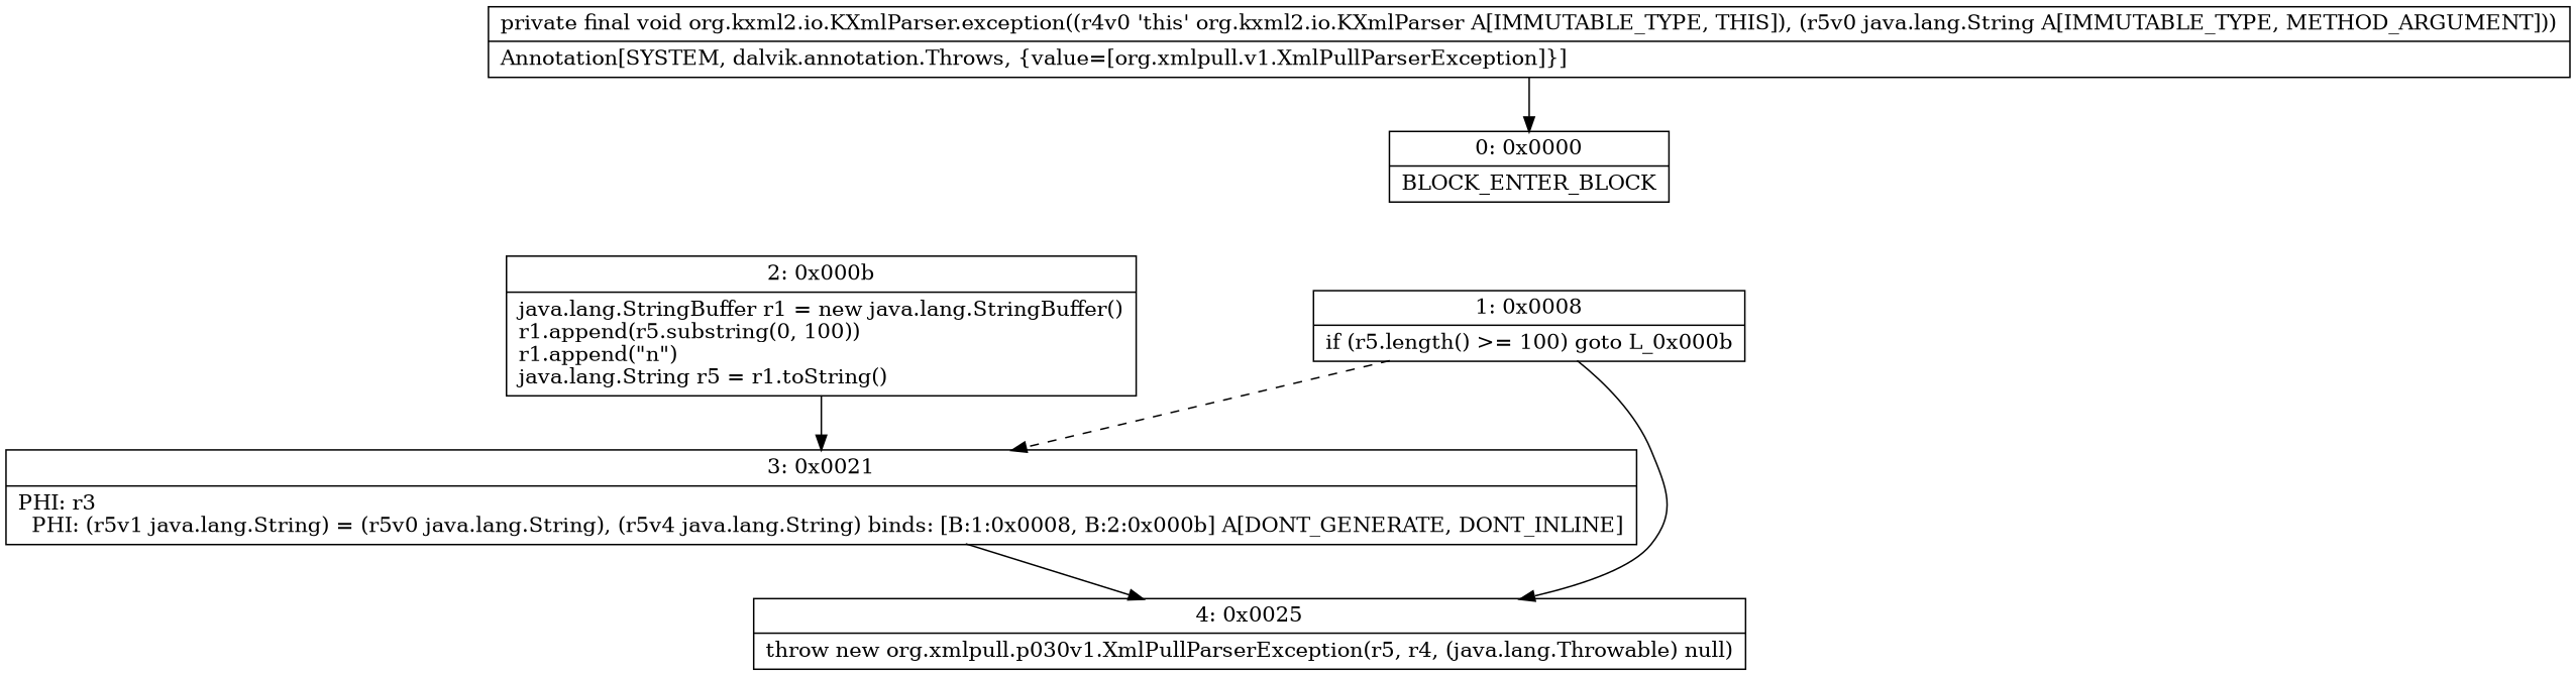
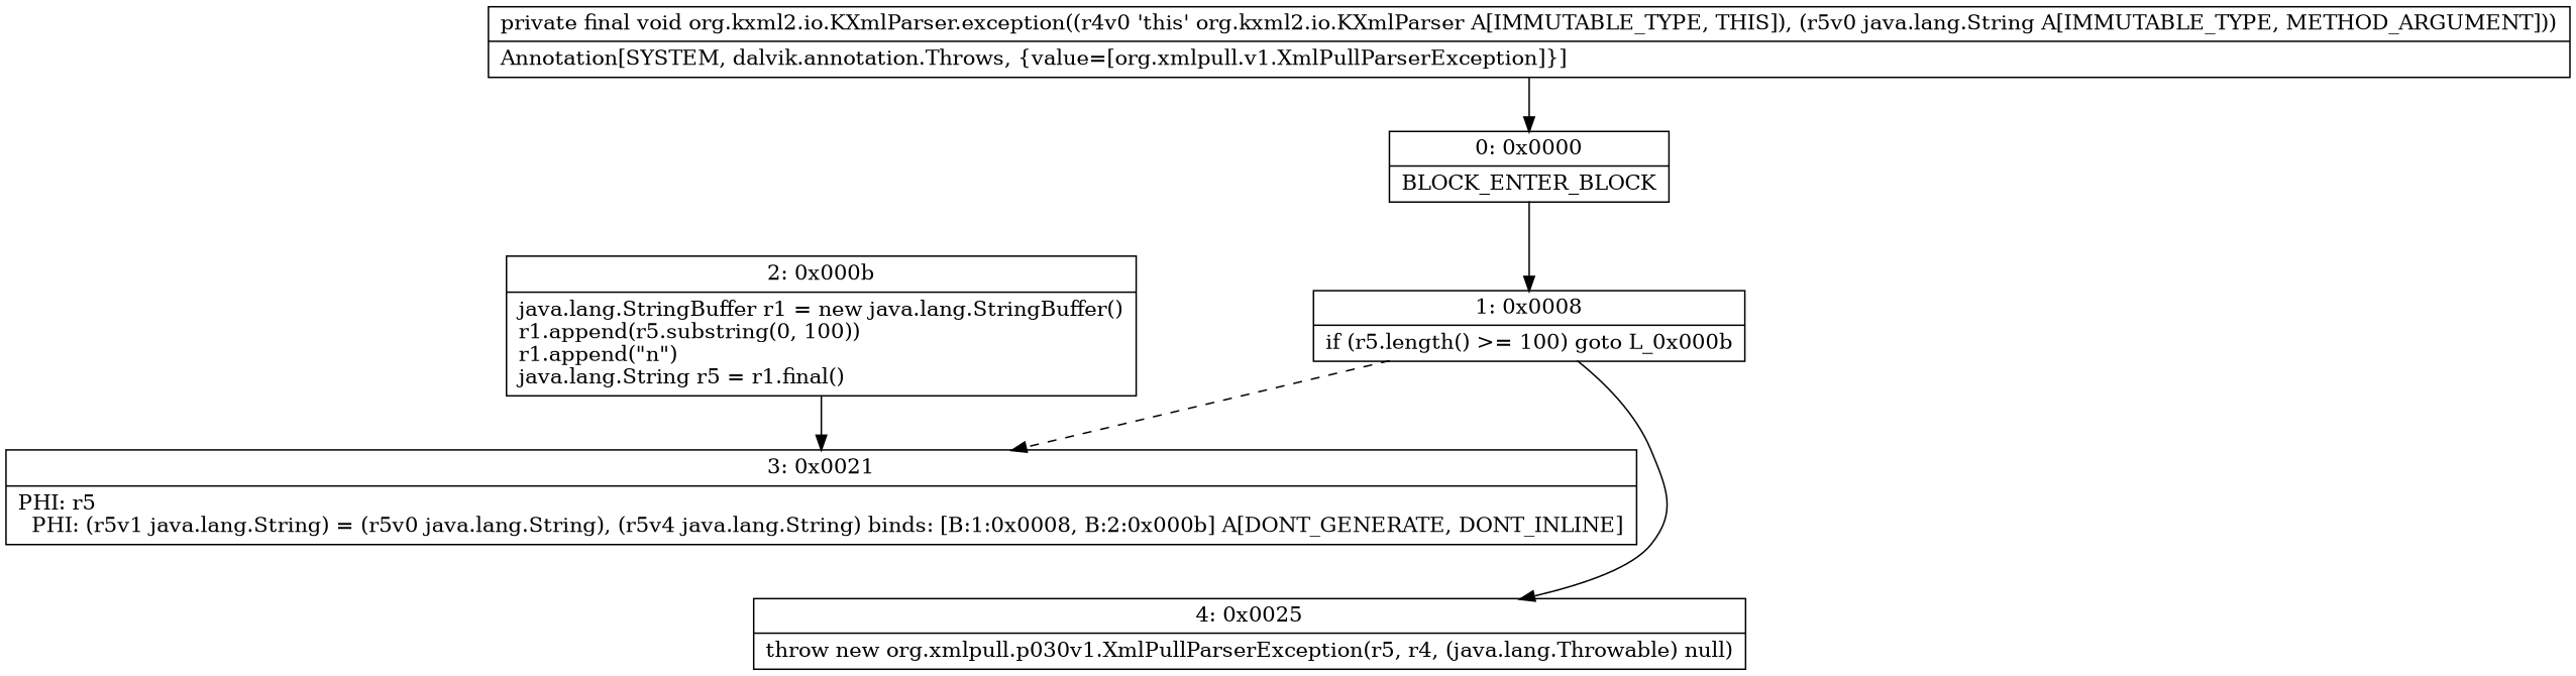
  digraph {
    node [shape=record]
    n1 [label="{0\:\ 0x0000|BLOCK_ENTER_BLOCK\l}"]
    n2 [label="{1\:\ 0x0008|if (r5.length() \>= 100) goto L_0x000b\l}"]
-   n3 [label="{3\:\ 0x0021|PHI: r3 \l  PHI: (r5v1 java.lang.String) = (r5v0 java.lang.String), (r5v4 java.lang.String) binds: [B:1:0x0008, B:2:0x000b] A[DONT_GENERATE, DONT_INLINE]\l}"]
+   n3 [label="{3\:\ 0x0021|PHI: r5 \l  PHI: (r5v1 java.lang.String) = (r5v0 java.lang.String), (r5v4 java.lang.String) binds: [B:1:0x0008, B:2:0x000b] A[DONT_GENERATE, DONT_INLINE]\l}"]
    n4 [label="{4\:\ 0x0025|throw new org.xmlpull.p030v1.XmlPullParserException(r5, r4, (java.lang.Throwable) null)\l}"]
-   n5 [label="{2\:\ 0x000b|java.lang.StringBuffer r1 = new java.lang.StringBuffer()\lr1.append(r5.substring(0, 100))\lr1.append(\"n\")\ljava.lang.String r5 = r1.toString()\l}"]
+   n5 [label="{2\:\ 0x000b|java.lang.StringBuffer r1 = new java.lang.StringBuffer()\lr1.append(r5.substring(0, 100))\lr1.append(\"n\")\ljava.lang.String r5 = r1.final()\l}"]
    n6 [label="{private final void org.kxml2.io.KXmlParser.exception((r4v0 'this' org.kxml2.io.KXmlParser A[IMMUTABLE_TYPE, THIS]), (r5v0 java.lang.String A[IMMUTABLE_TYPE, METHOD_ARGUMENT]))  | Annotation[SYSTEM, dalvik.annotation.Throws, \{value=[org.xmlpull.v1.XmlPullParserException]\}]\l}"]
+   n1 -> n2
    n2 -> n3 [style=dashed]
    n2 -> n4
-   n3 -> n4
    n5 -> n3
    n6 -> n1
  }
